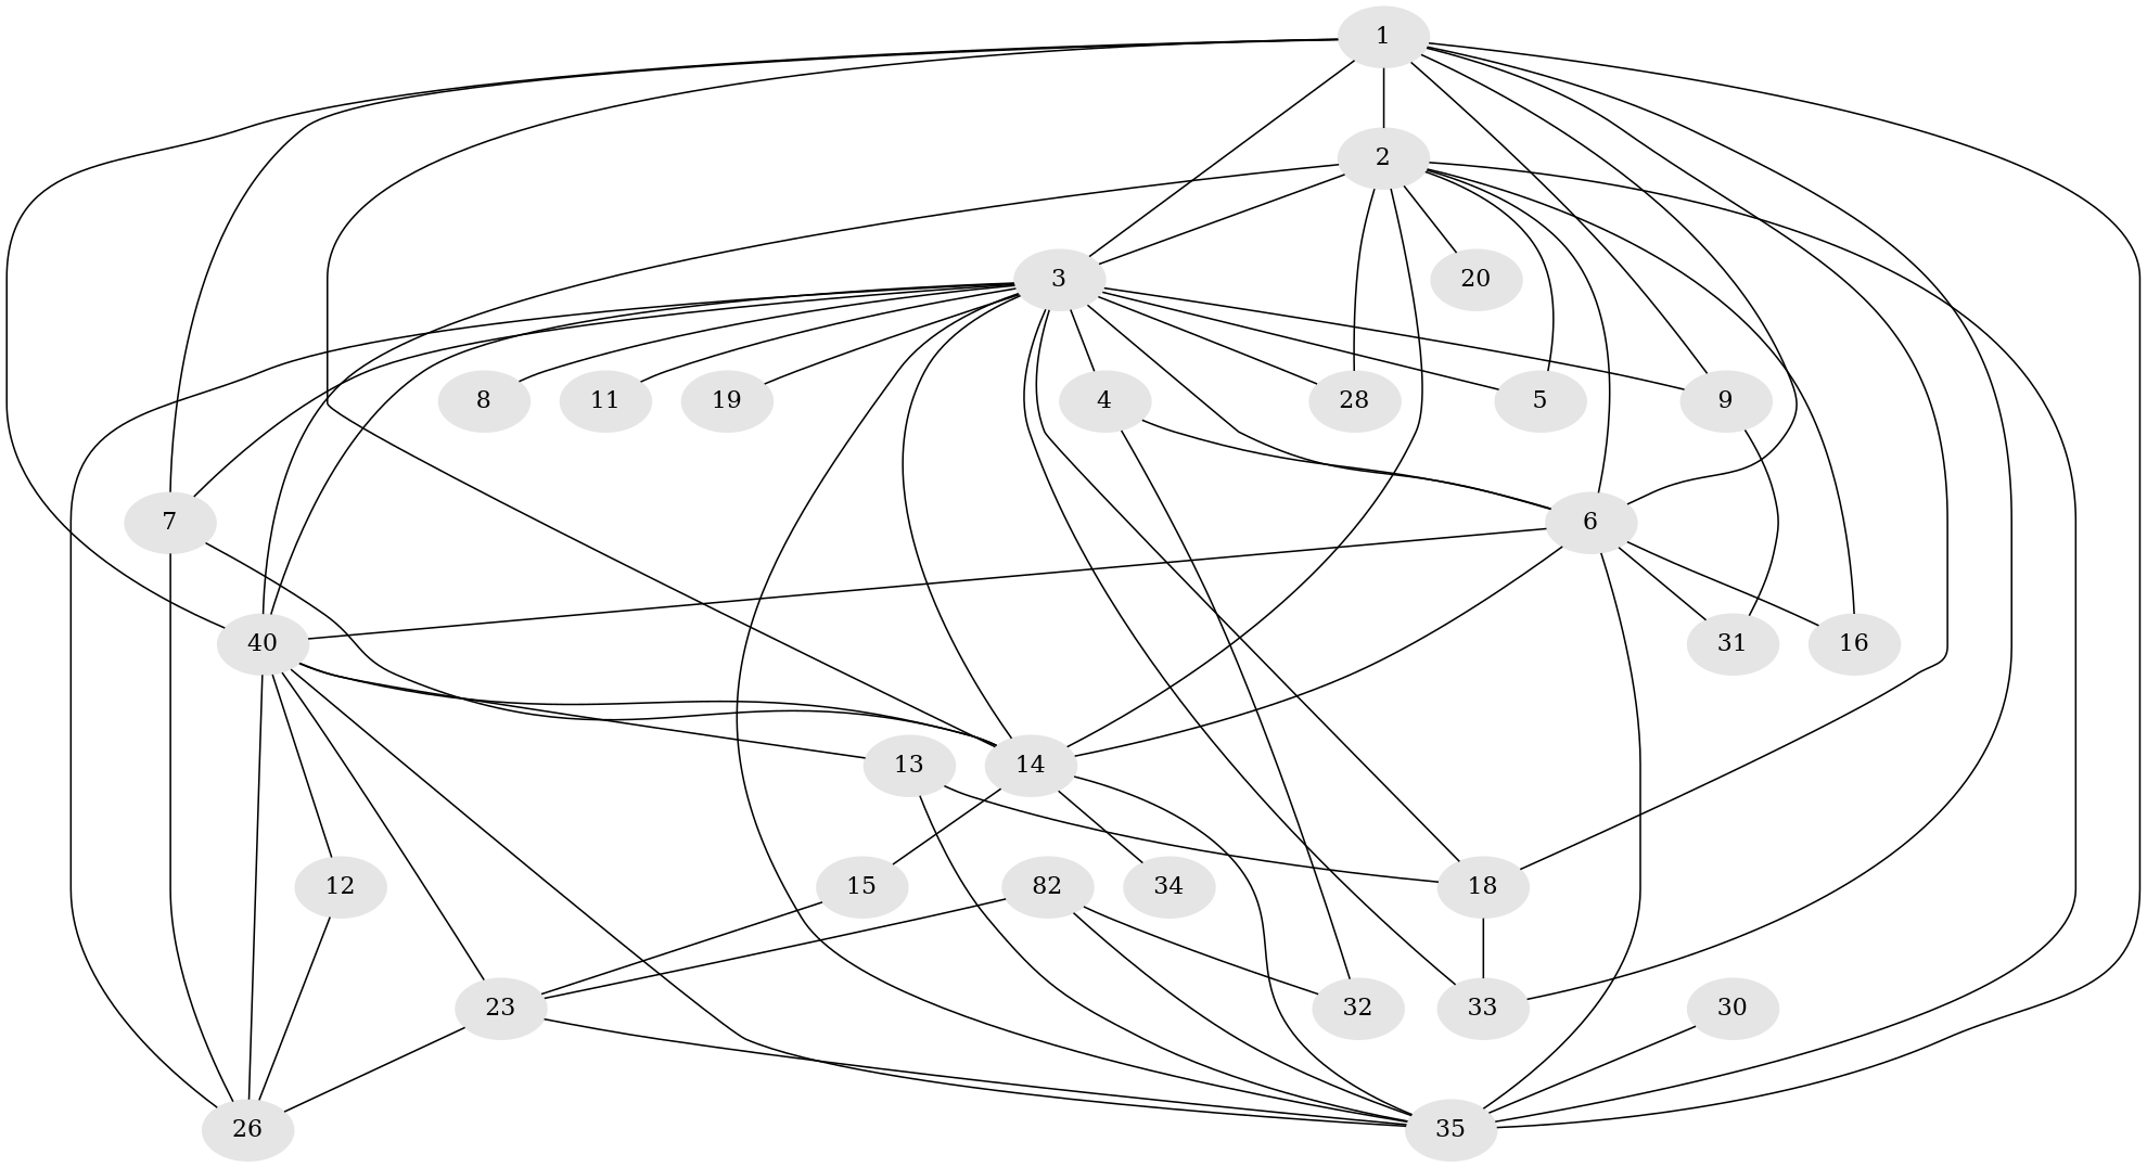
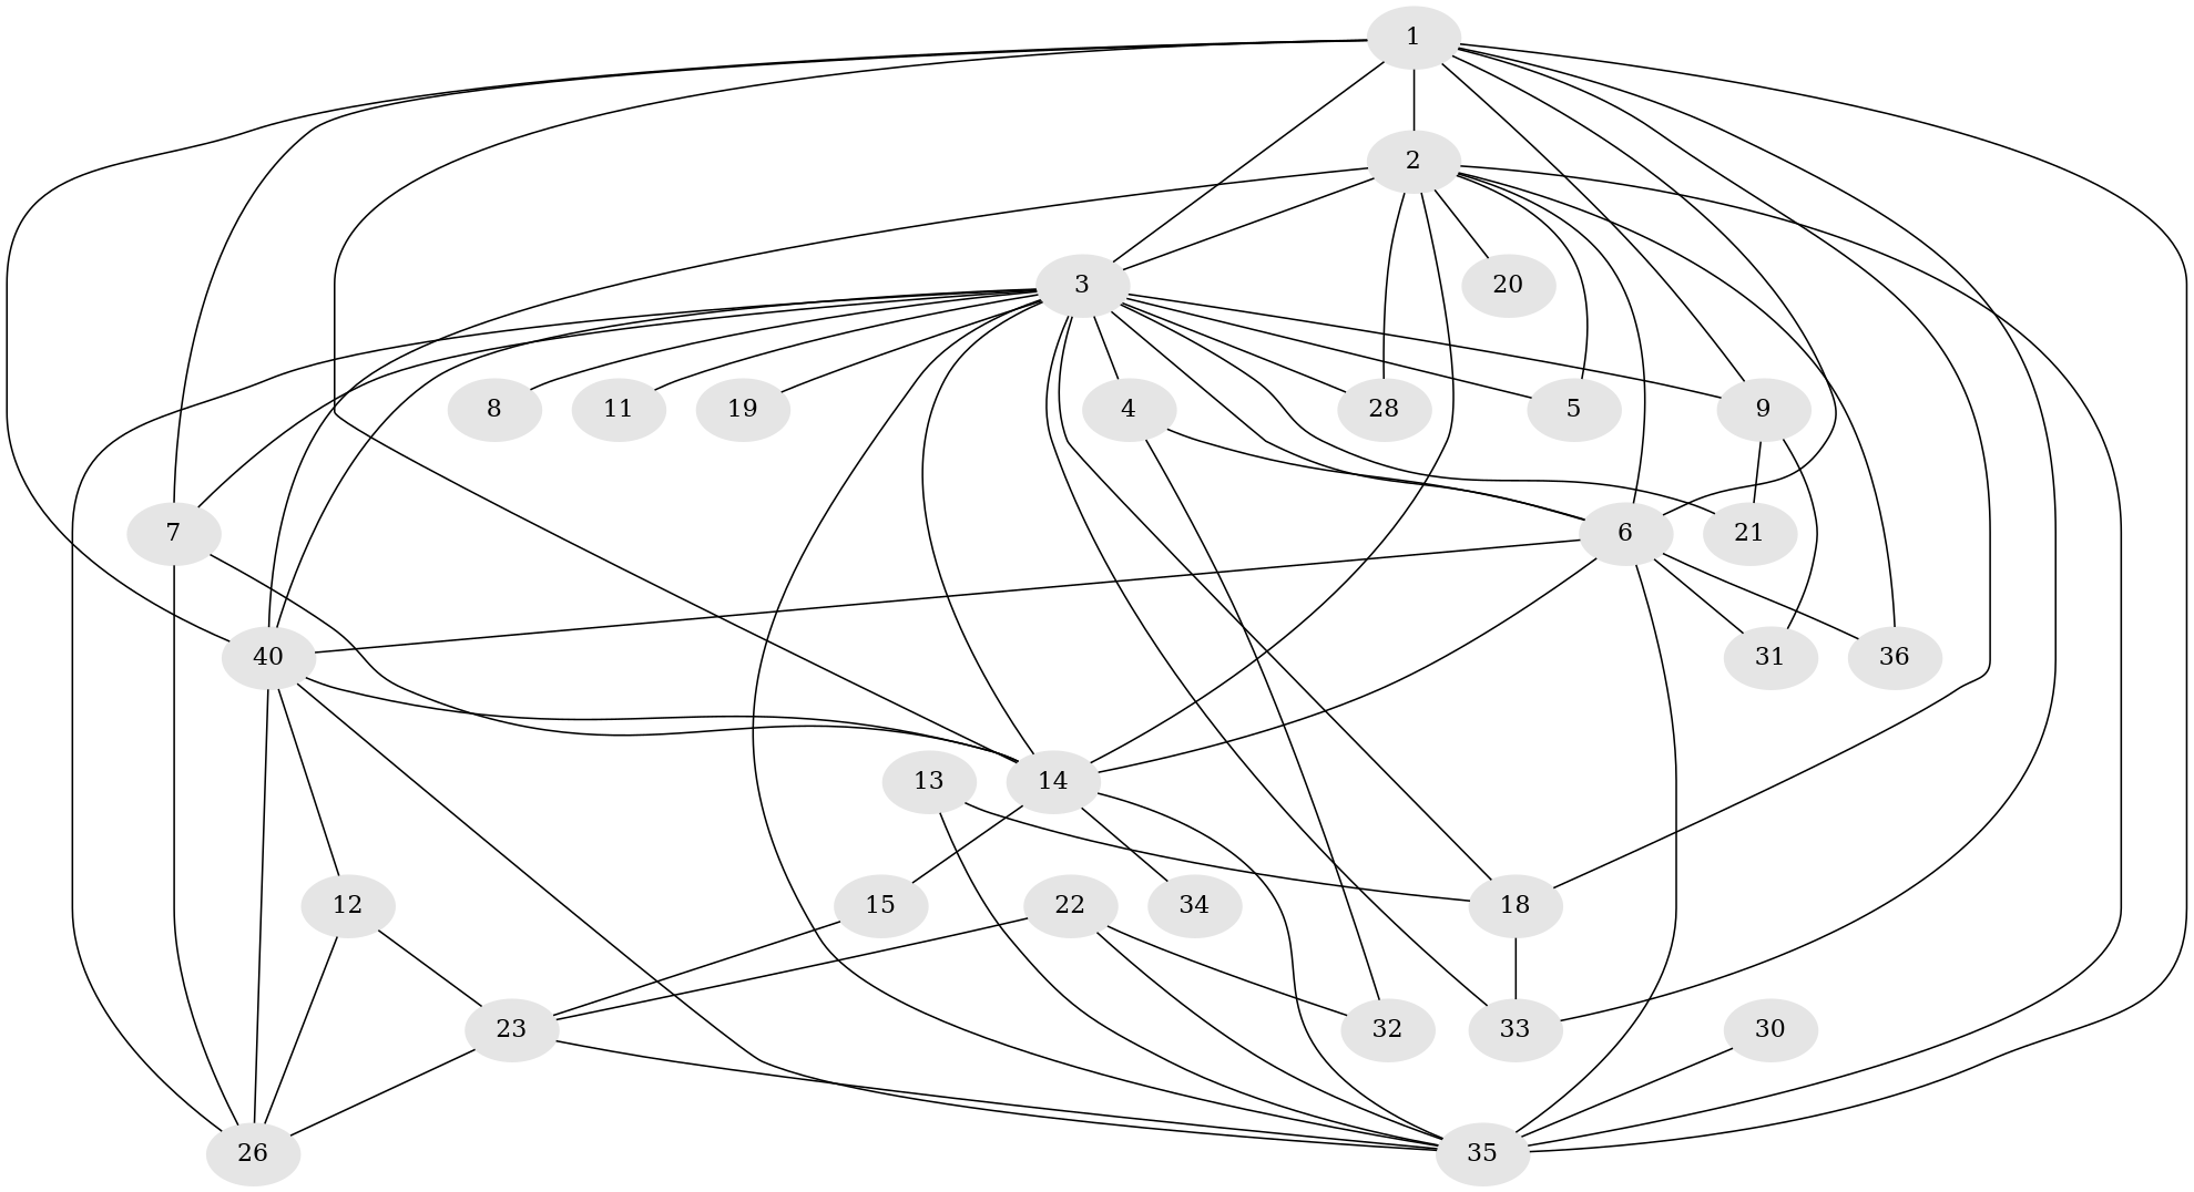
  graph {
    node [color=gray90 style=filled]
    edge [weight=1.0]
    1
    2
    3
    6
    7
    9
    n7 [label=40]
    14
    18
    33
    35
    5
-   16
+   16 [label=36]
    20
    28
    4
    8
    11
    19
+   21
    26
    31
    23
    12
    13
    34
    15
    32
-   22 [label=82]
+   22
    30
    1 -- 2 [weight=4.0]
    1 -- 3 [weight=4.0]
    1 -- 6 [weight=2.0]
    1 -- 7
    1 -- 9
    1 -- n7 [weight=2.0]
    1 -- 14 [weight=2.0]
    1 -- 18
    1 -- 33
    1 -- 35 [weight=3.0]
    2 -- 3 [weight=4.0]
    2 -- 6 [weight=2.0]
    2 -- n7 [weight=2.0]
    2 -- 14 [weight=2.0]
    2 -- 35 [weight=2.0]
    2 -- 5
    2 -- 16
    2 -- 20
    2 -- 28
    3 -- 6 [weight=2.0]
    3 -- 7
    3 -- 9
    3 -- n7 [weight=3.0]
    3 -- 14 [weight=2.0]
    3 -- 18
    3 -- 33
    3 -- 35 [weight=2.0]
    3 -- 5
    3 -- 28
    3 -- 4
    3 -- 8
    3 -- 11 [weight=2.0]
    3 -- 19 [weight=2.0]
+   3 -- 21 [weight=2.0]
    3 -- 26
    6 -- n7
    6 -- 14
    6 -- 35 [weight=2.0]
    6 -- 16
    6 -- 31
    7 -- 14
    7 -- 26
+   9 -- 21
    9 -- 31
    n7 -- 14
    n7 -- 35
    n7 -- 26
-   n7 -- 23
+   12 -- 23
    n7 -- 12
-   n7 -- 13
    14 -- 35 [weight=2.0]
    14 -- 34
    14 -- 15
    18 -- 33
    4 -- 6
    4 -- 32
    23 -- 35
    23 -- 26
    12 -- 26
    13 -- 18
    13 -- 35
    15 -- 23
    22 -- 35
    22 -- 23
    22 -- 32
    30 -- 35
  }
